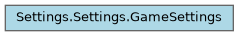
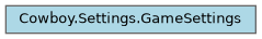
  digraph {
    rankdir=LR
-   n1 [color=grey40 fillcolor=lightblue fontname=Helvetica fontsize=10 height=0.2 label="Settings.Settings.GameSettings" shape=box style=filled width=0.4]
+   n1 [color=grey40 fillcolor=lightblue fontname=Helvetica fontsize=10 height=0.2 label="Cowboy.Settings.GameSettings" shape=box style=filled width=0.4]
  }
